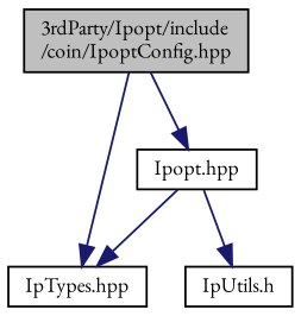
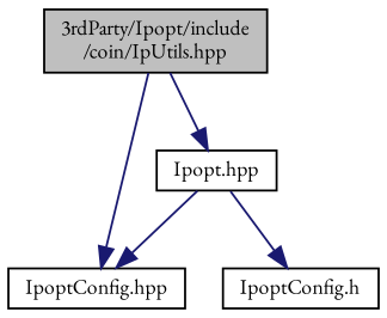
  digraph {
    fontname="EB Garamond"
    node [color=black fillcolor=white fontname="EB Garamond" fontsize=10 shape=record style=filled]
    edge [color=midnightblue fontname="EB Garamond" fontsize=10 labelfontname=Helvetica labelfontsize=10 style=solid]
-   n1 [fillcolor=grey75 fontcolor=black height=0.2 label="3rdParty/Ipopt/include\l/coin/IpoptConfig.hpp" width=0.4]
-   n2 [height=0.2 label="IpTypes.hpp" width=0.4]
+   n1 [fillcolor=grey75 fontcolor=black height=0.2 label="3rdParty/Ipopt/include\l/coin/IpUtils.hpp" width=0.4]
+   n2 [height=0.2 label="IpoptConfig.hpp" width=0.4]
    n3 [height=0.2 label="Ipopt.hpp" width=0.4]
-   n4 [height=0.2 label="IpUtils.h" width=0.4]
+   n4 [height=0.2 label="IpoptConfig.h" width=0.4]
    n1 -> n2
    n1 -> n3
    n3 -> n2
    n3 -> n4
  }
